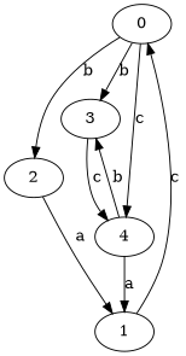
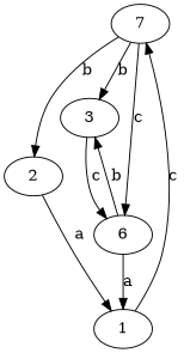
  strict digraph {
-   0
+   0 [label=7]
    2
    3
-   6 [label=4]
+   6
    1
    0 -> 2 [label=b]
    0 -> 3 [label=b]
    0 -> 6 [label=c]
    2 -> 1 [label=a]
    3 -> 6 [label=c]
    6 -> 3 [label=b]
    6 -> 1 [label=a]
    1 -> 0 [label=c]
  }
